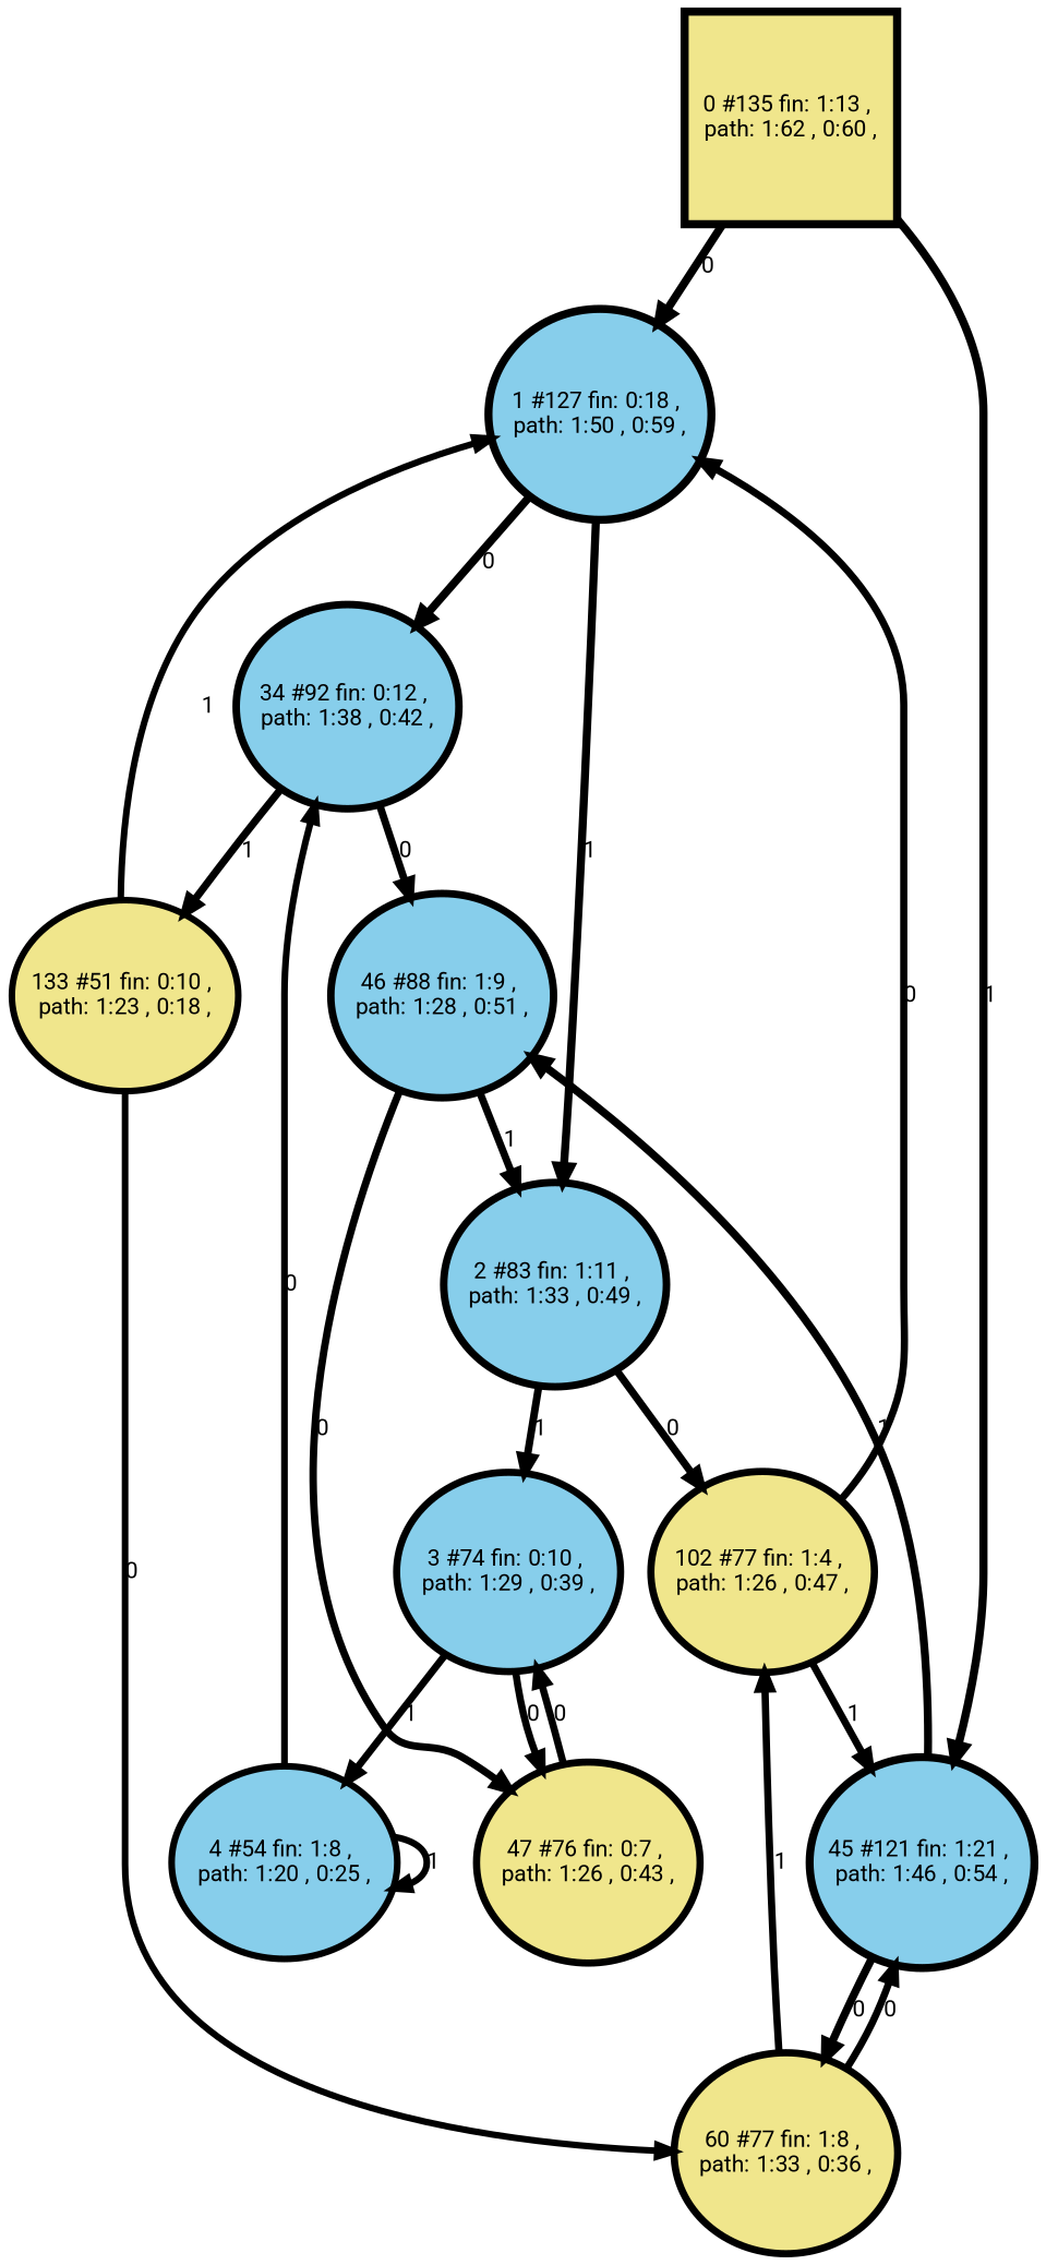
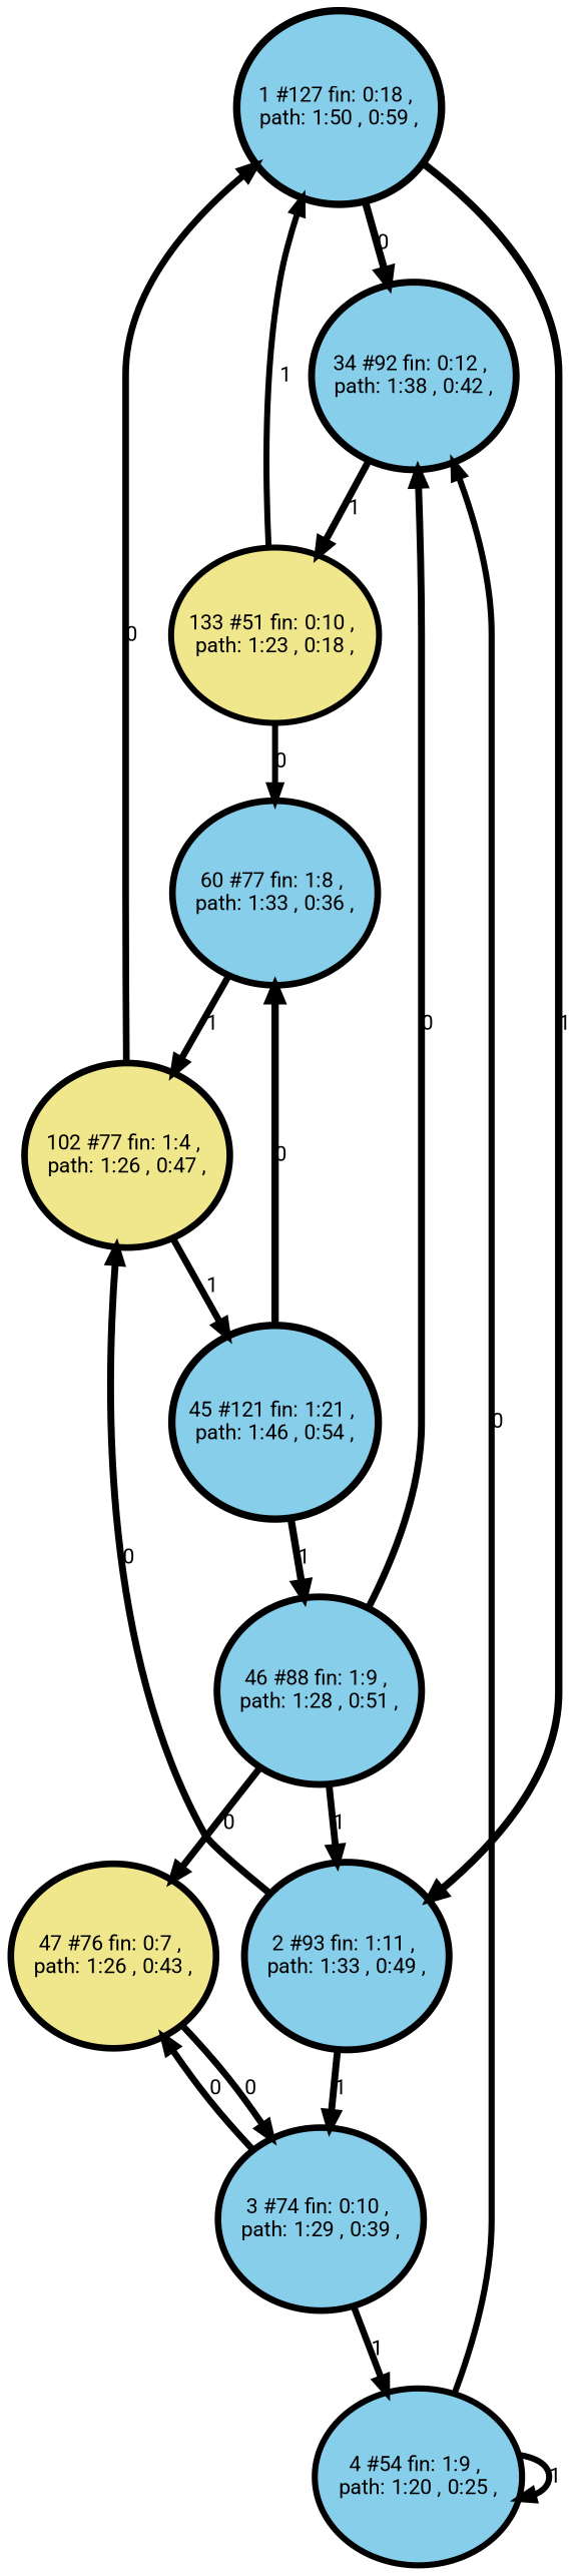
  digraph {
    fontname=Roboto
    node [fillcolor=skyblue fontname=Roboto penwidth=4.35671 style=filled]
    edge [fontname=Roboto penwidth=4.35671]
-   n1 [fillcolor=khaki height=1.77709 label="0 #135 fin: 1:13 , \n path: 1:62 , 0:60 , " penwidth=4.91265 shape=box width=1.77709]
    n2 [height=1.76679 label="1 #127 fin: 0:18 , \n path: 1:50 , 0:59 , " penwidth=4.85203 width=1.76679]
    n3 [height=1.75855 label="45 #121 fin: 1:21 , \n path: 1:46 , 0:54 , " penwidth=4.80402 width=1.75855]
    n4 [height=1.71066 label="34 #92 fin: 0:12 , \n path: 1:38 , 0:42 , " penwidth=4.5326 width=1.71066]
-   n5 [height=1.71259 label="2 #83 fin: 1:11 , \n path: 1:33 , 0:49 , " penwidth=4.54329 width=1.71259]
-   n6 [fillcolor=khaki height=1.67835 label="60 #77 fin: 1:8 , \n path: 1:33 , 0:36 , " width=1.67835]
+   n5 [height=1.71259 label="2 #93 fin: 1:11 , \n path: 1:33 , 0:49 , " penwidth=4.54329 width=1.71259]
+   n6 [height=1.67835 label="60 #77 fin: 1:8 , \n path: 1:33 , 0:36 , " width=1.67835]
    n7 [height=1.70268 label="46 #88 fin: 1:9 , \n path: 1:28 , 0:51 , " penwidth=4.48864 width=1.70268]
    n8 [fillcolor=khaki height=1.59964 label="133 #51 fin: 0:10 , \n path: 1:23 , 0:18 , " penwidth=3.95124 width=1.59964]
    n9 [fillcolor=khaki height=1.67835 label="102 #77 fin: 1:4 , \n path: 1:26 , 0:47 , " width=1.67835]
    n10 [height=1.671 label="3 #74 fin: 0:10 , \n path: 1:29 , 0:39 , " penwidth=4.31749 width=1.671]
    n11 [fillcolor=khaki height=1.67594 label="47 #76 fin: 0:7 , \n path: 1:26 , 0:43 , " penwidth=4.34381 width=1.67594]
-   n12 [height=1.6109 label="4 #54 fin: 1:8 , \n path: 1:20 , 0:25 , " penwidth=4.00733 width=1.6109]
-   n1 -> n2 [label="0 " penwidth=4.91265]
-   n1 -> n3 [label="1 " penwidth=4.91265]
+   n12 [height=1.6109 label="4 #54 fin: 1:9 , \n path: 1:20 , 0:25 , " penwidth=4.00733 width=1.6109]
    n2 -> n4 [label="0 " penwidth=4.85203]
    n2 -> n5 [label="1 " penwidth=4.85203]
    n3 -> n6 [label="0 " penwidth=4.80402]
    n3 -> n7 [label="1 " penwidth=4.80402]
-   n4 -> n7 [label="0 " penwidth=4.5326]
+   n7 -> n4 [label="0 " penwidth=4.5326]
    n4 -> n8 [label="1 " penwidth=4.5326]
    n5 -> n9 [label="0 " penwidth=4.54329]
    n5 -> n10 [label="1 " penwidth=4.54329]
-   n6 -> n3 [label="0 "]
    n6 -> n9 [label="1 "]
    n7 -> n5 [label="1 " penwidth=4.48864]
    n7 -> n11 [label="0 " penwidth=4.48864]
    n8 -> n2 [label="1 " penwidth=3.95124]
    n8 -> n6 [label="0 " penwidth=3.95124]
    n9 -> n2 [label="0 "]
    n9 -> n3 [label="1 "]
    n10 -> n11 [label="0 " penwidth=4.31749]
    n10 -> n12 [label="1 " penwidth=4.31749]
    n11 -> n10 [label="0 " penwidth=4.34381]
    n12 -> n4 [label="0 " penwidth=4.00733]
    n12 -> n12 [label="1 " penwidth=4.00733]
  }
